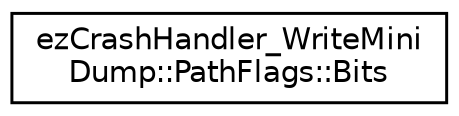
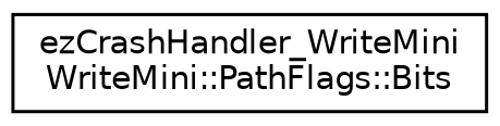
  digraph {
    rankdir=LR
-   n1 [color=black fillcolor=white fontname=Helvetica fontsize=10 height=0.2 label="ezCrashHandler_WriteMini\lDump::PathFlags::Bits" shape=record style=filled width=0.4]
+   n1 [color=black fillcolor=white fontname=Helvetica fontsize=10 height=0.2 label="ezCrashHandler_WriteMini\lWriteMini::PathFlags::Bits" shape=record style=filled width=0.4]
  }
